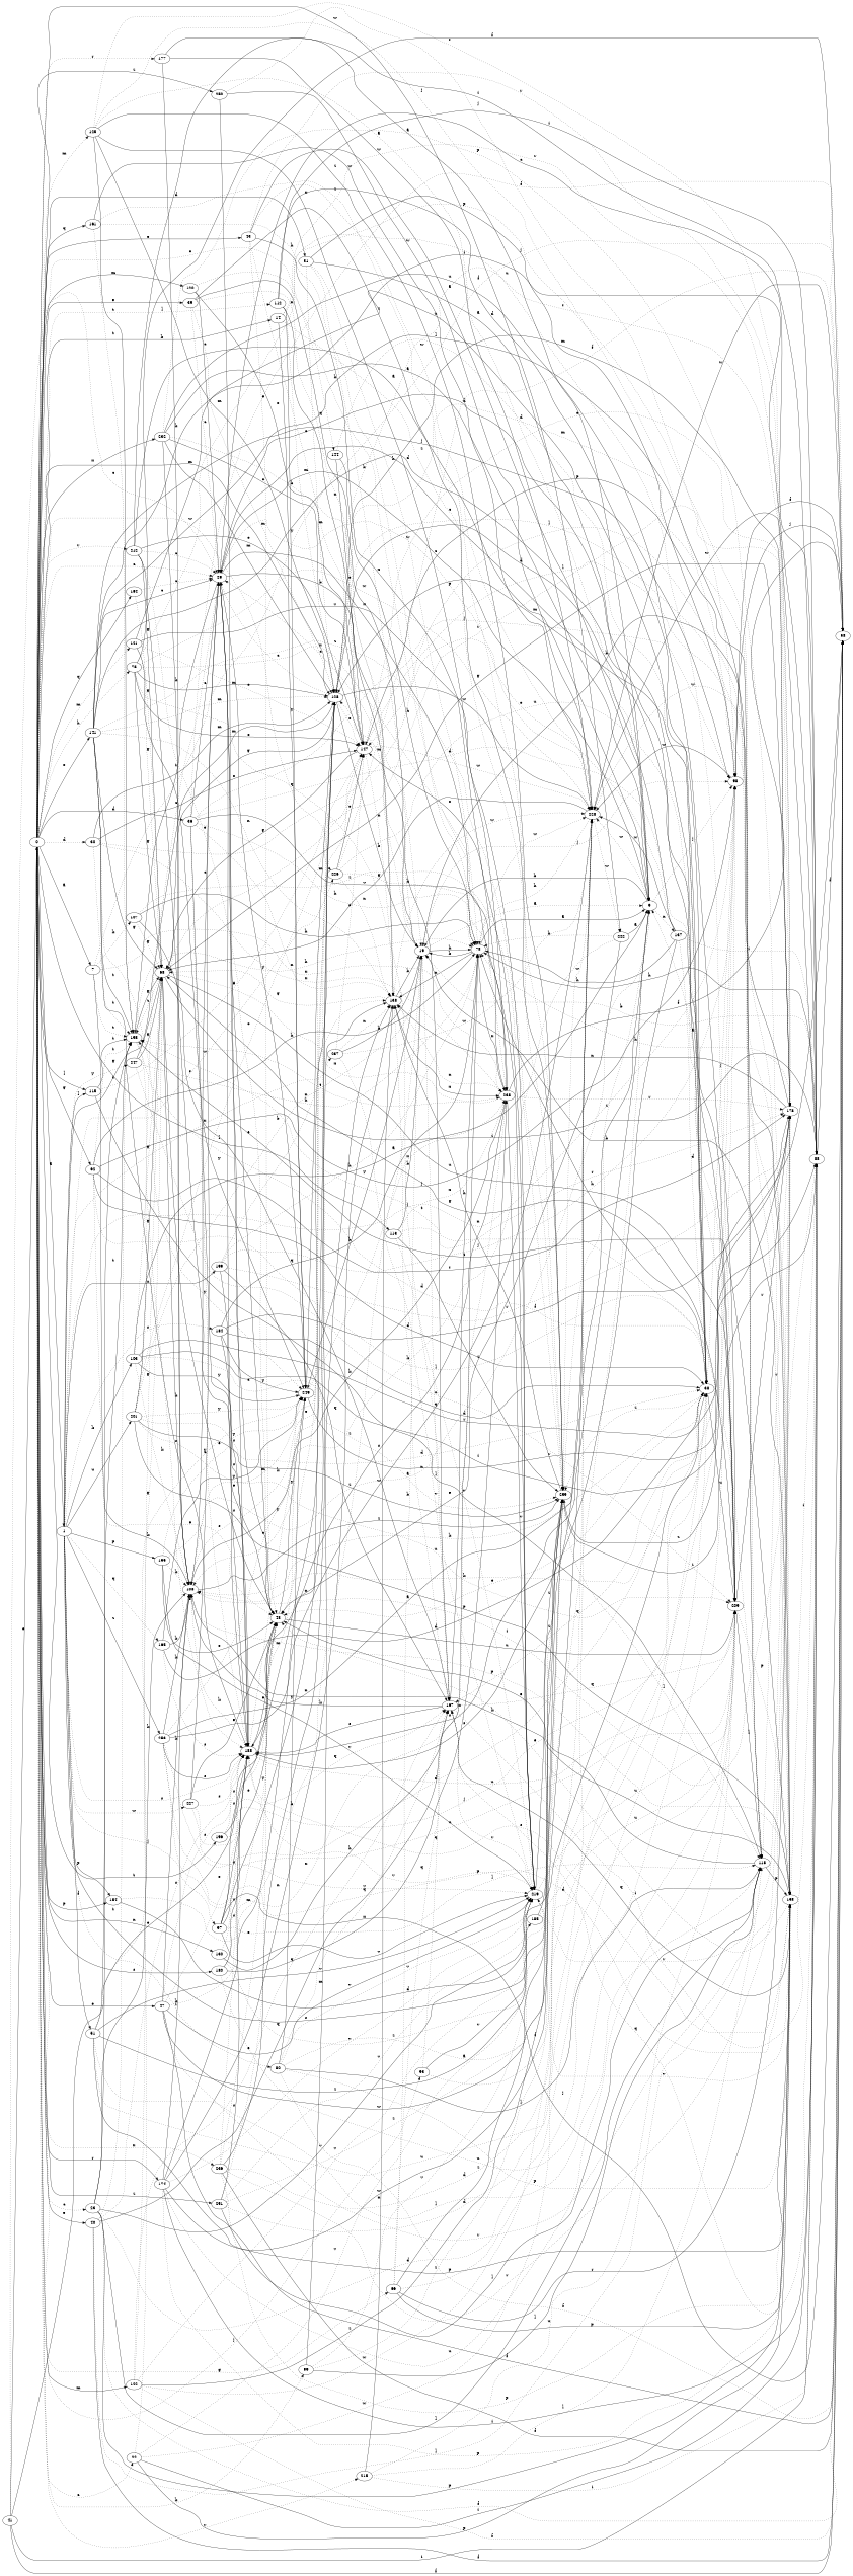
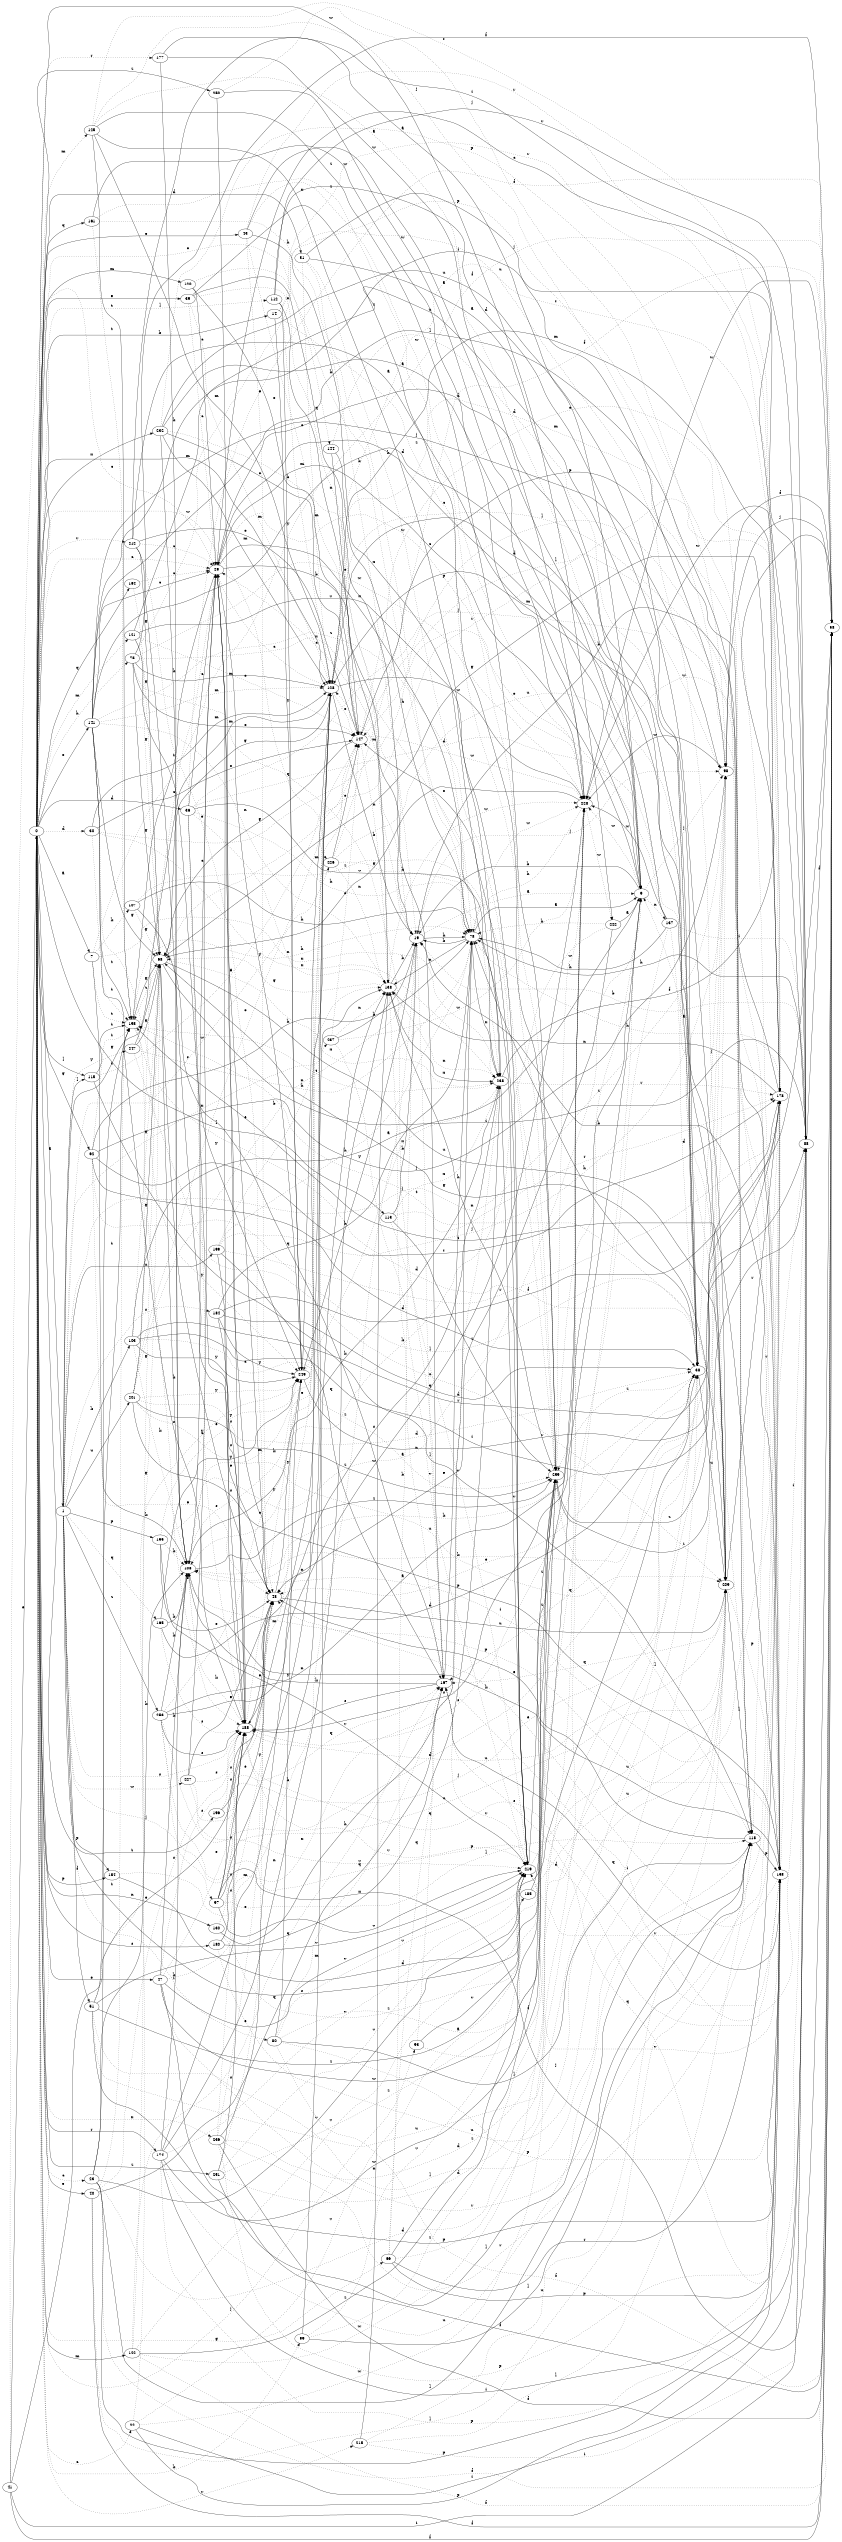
  strict digraph {
    fontname="DejaVu Serif"
    rankdir=LR
    node [fontname="DejaVu Serif"]
    edge [fontname="DejaVu Serif" style=solid]
    0
    1
    7
    14
    22
    23
    29
    30
    31
    36
    39
    40
    43
    47
    62
    66
    75
    93
    99
    112
    113
    115
    120
    121
    122
    125
    128
    130
    141
    144
    154
    161
    164
    174
    177
    180
    196
    212
    215
    222
    226
    232
    236
    250
    251
    51
    68
    80
    97
    98
    103
    155
    165
    184
    185
    188
    199
    201
    227
    237
    247
    253
    58
    107
    108
    198
    238
    259
    178
    209
    249
    228
    88
    158
    219
    38
    118
    19
    48
    147
    9
    78
    138
    167
    41
    137
    0 -> 1 [label=a]
    0 -> 7 [label=a]
    0 -> 14 [label=b]
    0 -> 22 [label=c style=dotted]
    0 -> 23 [label=c style=dotted]
    0 -> 29 [label=c style=dotted]
    0 -> 30 [label=d style=dotted]
    0 -> 31 [label=d]
    0 -> 36 [label=d]
    0 -> 39 [label=e]
    0 -> 40 [label=e]
    0 -> 43 [label=e]
    0 -> 47 [label=e]
    0 -> 62 [label=g]
    0 -> 66 [label=g style=dotted]
    0 -> 75 [label=h style=dotted]
    0 -> 93 [label=j style=dotted]
    0 -> 99 [label=k style=dotted]
    0 -> 112 [label=l style=dotted]
    0 -> 113 [label=l]
    0 -> 115 [label=l]
    0 -> 120 [label=m]
    0 -> 121 [label=m style=dotted]
    0 -> 122 [label=m]
    0 -> 125 [label=m style=dotted]
    0 -> 128 [label=m]
    0 -> 130 [label=n]
    0 -> 141 [label=o]
    0 -> 144 [label=o style=dotted]
    0 -> 154 [label=p]
    0 -> 161 [label=q]
    0 -> 164 [label=q]
    0 -> 174 [label=r]
    0 -> 177 [label=r style=dotted]
    0 -> 180 [label=s]
    0 -> 196 [label=t]
    0 -> 212 [label=v style=dotted]
    0 -> 215 [label=v style=dotted]
    0 -> 222 [label=w]
    0 -> 226 [label=w style=dotted]
    0 -> 232 [label=x]
    0 -> 236 [label=x style=dotted]
    0 -> 250 [label=z]
    0 -> 251 [label=z]
    1 -> 115 [label=l]
    1 -> 154 [label=p]
    1 -> 226 [label=w style=dotted]
    1 -> 51 [label=f]
    1 -> 68 [label=g]
    1 -> 80 [label=i style=dotted]
    1 -> 97 [label=j style=dotted]
    1 -> 98 [label=j style=dotted]
    1 -> 103 [label=k]
    1 -> 155 [label=p]
    1 -> 165 [label=q style=dotted]
    1 -> 184 [label=s style=dotted]
    1 -> 185 [label=s]
    1 -> 188 [label=s style=dotted]
    1 -> 199 [label=u]
    1 -> 201 [label=u]
    1 -> 227 [label=w style=dotted]
    1 -> 237 [label=x style=dotted]
    1 -> 247 [label=y style=dotted]
    1 -> 253 [label=z]
    7 -> 58 [label=f style=dotted]
    7 -> 107 [label=k style=dotted]
    7 -> 108 [label=k]
    7 -> 198 [label=t style=dotted]
    7 -> 238 [label=x style=dotted]
    14 -> 259 [label=z style=dotted]
    14 -> 178 [label=r style=dotted]
    14 -> 209 [label=u style=dotted]
    14 -> 249 [label=y]
    22 -> 68 [label=g style=dotted]
    22 -> 228 [label=w style=dotted]
    22 -> 88 [label=i]
    22 -> 158 [label=p]
    22 -> 219 [label=v style=dotted]
    23 -> 58 [label=f style=dotted]
    23 -> 108 [label=k]
    23 -> 198 [label=t]
    23 -> 158 [label=p]
    23 -> 219 [label=v]
    23 -> 38 [label=d style=dotted]
    23 -> 118 [label=l]
    29 -> 188 [label=s]
    29 -> 198 [label=t]
    29 -> 238 [label=x]
    29 -> 249 [label=y]
    29 -> 228 [label=w style=dotted]
    29 -> 38 [label=d]
    29 -> 19 [label=b]
    29 -> 48 [label=e]
    30 -> 128 [label=m]
    30 -> 198 [label=t style=dotted]
    30 -> 238 [label=x style=dotted]
    30 -> 158 [label=p style=dotted]
    30 -> 147 [label=o]
    31 -> 128 [label=m style=dotted]
    31 -> 98 [label=j]
    31 -> 19 [label=b style=dotted]
    31 -> 9 [label=a]
    31 -> 78 [label=h style=dotted]
    36 -> 29 [label=c]
    36 -> 98 [label=j style=dotted]
    36 -> 188 [label=s style=dotted]
    36 -> 58 [label=f style=dotted]
    36 -> 219 [label=v]
    36 -> 38 [label=d style=dotted]
    36 -> 48 [label=e]
    36 -> 78 [label=h style=dotted]
    36 -> 138 [label=n style=dotted]
    39 -> 29 [label=c style=dotted]
    39 -> 128 [label=m style=dotted]
    39 -> 259 [label=z]
    39 -> 138 [label=n style=dotted]
    39 -> 167 [label=q]
    40 -> 188 [label=s style=dotted]
    40 -> 58 [label=f]
    40 -> 198 [label=t style=dotted]
    40 -> 118 [label=l style=dotted]
    40 -> 167 [label=q]
    43 -> 238 [label=x]
    43 -> 178 [label=r style=dotted]
    43 -> 228 [label=w style=dotted]
    43 -> 48 [label=e style=dotted]
    43 -> 147 [label=o style=dotted]
    43 -> 9 [label=a]
    47 -> 188 [label=s style=dotted]
    47 -> 58 [label=f]
    47 -> 108 [label=k]
    47 -> 178 [label=r style=dotted]
    47 -> 228 [label=w]
    47 -> 219 [label=v]
    47 -> 19 [label=b style=dotted]
    47 -> 48 [label=e style=dotted]
    62 -> 98 [label=j]
    62 -> 198 [label=t style=dotted]
    62 -> 178 [label=r]
    62 -> 38 [label=d]
    62 -> 118 [label=l style=dotted]
    62 -> 48 [label=e style=dotted]
    62 -> 78 [label=h]
    66 -> 98 [label=j style=dotted]
    66 -> 259 [label=z]
    66 -> 178 [label=r]
    66 -> 158 [label=p]
    66 -> 19 [label=b style=dotted]
    66 -> 167 [label=q style=dotted]
    75 -> 128 [label=m]
    75 -> 68 [label=g]
    75 -> 58 [label=f]
    75 -> 238 [label=x style=dotted]
    75 -> 228 [label=w style=dotted]
    75 -> 158 [label=p style=dotted]
    75 -> 147 [label=o]
    75 -> 167 [label=q style=dotted]
    93 -> 219 [label=v]
    93 -> 38 [label=d style=dotted]
    93 -> 167 [label=q style=dotted]
    99 -> 128 [label=m]
    99 -> 259 [label=z style=dotted]
    99 -> 219 [label=v style=dotted]
    99 -> 118 [label=l]
    112 -> 128 [label=m style=dotted]
    112 -> 249 [label=y]
-   112 -> 88 [label=i]
+   112 -> 88 [label=v]
    112 -> 38 [label=d]
    112 -> 138 [label=n]
    113 -> 238 [label=x style=dotted]
    113 -> 259 [label=z]
    113 -> 178 [label=r style=dotted]
    113 -> 219 [label=v style=dotted]
    113 -> 19 [label=b]
    115 -> 198 [label=t]
    115 -> 118 [label=l]
    115 -> 147 [label=o style=dotted]
    120 -> 29 [label=c]
    120 -> 147 [label=o]
    120 -> 78 [label=h style=dotted]
    121 -> 68 [label=g style=dotted]
    121 -> 209 [label=u]
    121 -> 249 [label=y]
    121 -> 219 [label=v]
    121 -> 147 [label=o style=dotted]
    122 -> 68 [label=g style=dotted]
    122 -> 58 [label=f style=dotted]
    122 -> 259 [label=z]
    122 -> 228 [label=w style=dotted]
    122 -> 219 [label=v style=dotted]
    122 -> 167 [label=q style=dotted]
    125 -> 128 [label=m]
    125 -> 98 [label=j style=dotted]
    125 -> 198 [label=t]
    125 -> 238 [label=x]
    125 -> 259 [label=z]
    125 -> 178 [label=r style=dotted]
    125 -> 9 [label=a style=dotted]
    128 -> 29 [label=c style=dotted]
    128 -> 68 [label=g]
    128 -> 178 [label=r style=dotted]
    128 -> 228 [label=w]
    128 -> 38 [label=d]
    128 -> 118 [label=l style=dotted]
    128 -> 19 [label=b]
    128 -> 48 [label=e style=dotted]
    128 -> 147 [label=o style=dotted]
    130 -> 188 [label=s style=dotted]
    130 -> 259 [label=z style=dotted]
    130 -> 78 [label=h]
    141 -> 29 [label=c]
    141 -> 128 [label=m style=dotted]
    141 -> 68 [label=g]
    141 -> 98 [label=j]
    141 -> 188 [label=s]
    141 -> 198 [label=t]
    141 -> 259 [label=z style=dotted]
    141 -> 249 [label=y style=dotted]
    141 -> 88 [label=i]
    141 -> 38 [label=d]
    141 -> 118 [label=l]
    141 -> 138 [label=n style=dotted]
    144 -> 38 [label=d style=dotted]
    144 -> 147 [label=o]
    144 -> 78 [label=h]
    154 -> 238 [label=x style=dotted]
    154 -> 38 [label=d]
    161 -> 198 [label=t style=dotted]
    161 -> 259 [label=z style=dotted]
    161 -> 228 [label=w]
    161 -> 78 [label=h style=dotted]
    164 -> 29 [label=c style=dotted]
    164 -> 68 [label=g style=dotted]
    174 -> 128 [label=m]
    174 -> 108 [label=k]
    174 -> 209 [label=u style=dotted]
    174 -> 228 [label=w]
    174 -> 88 [label=i]
    174 -> 158 [label=p style=dotted]
    174 -> 219 [label=v style=dotted]
    174 -> 138 [label=n]
    177 -> 108 [label=k]
    177 -> 228 [label=w]
    177 -> 9 [label=a]
    180 -> 188 [label=s]
    180 -> 238 [label=x]
    180 -> 209 [label=u style=dotted]
    180 -> 249 [label=y style=dotted]
    196 -> 128 [label=m]
    196 -> 188 [label=s style=dotted]
    196 -> 167 [label=q style=dotted]
    212 -> 29 [label=c style=dotted]
    212 -> 68 [label=g]
    212 -> 188 [label=s]
    212 -> 88 [label=i]
    212 -> 48 [label=e style=dotted]
    212 -> 147 [label=o]
    212 -> 9 [label=a]
    215 -> 209 [label=u style=dotted]
    215 -> 88 [label=i style=dotted]
    215 -> 118 [label=l style=dotted]
    215 -> 138 [label=n]
    222 -> 108 [label=k style=dotted]
    222 -> 48 [label=e]
    222 -> 9 [label=a]
    222 -> 78 [label=h style=dotted]
    226 -> 58 [label=f style=dotted]
    226 -> 209 [label=u style=dotted]
    226 -> 147 [label=o]
    226 -> 78 [label=h style=dotted]
    226 -> 138 [label=n style=dotted]
    232 -> 128 [label=m]
    232 -> 108 [label=k]
    232 -> 209 [label=u]
    232 -> 158 [label=p style=dotted]
    232 -> 19 [label=b style=dotted]
    232 -> 147 [label=o]
    232 -> 9 [label=a]
    236 -> 188 [label=s style=dotted]
    236 -> 58 [label=f]
    236 -> 178 [label=r style=dotted]
    236 -> 158 [label=p style=dotted]
    236 -> 38 [label=d style=dotted]
    236 -> 48 [label=e style=dotted]
    236 -> 138 [label=n]
    250 -> 98 [label=j style=dotted]
    250 -> 188 [label=s]
    250 -> 228 [label=w]
    251 -> 188 [label=s]
    251 -> 259 [label=z style=dotted]
    251 -> 219 [label=v style=dotted]
    251 -> 38 [label=d style=dotted]
    251 -> 118 [label=l]
    251 -> 48 [label=e style=dotted]
    51 -> 198 [label=t]
    51 -> 259 [label=z]
    51 -> 209 [label=u style=dotted]
    51 -> 249 [label=y style=dotted]
    51 -> 158 [label=p]
    51 -> 219 [label=v]
    51 -> 118 [label=l style=dotted]
    68 -> 108 [label=k]
    68 -> 198 [label=t style=dotted]
    68 -> 238 [label=x style=dotted]
    68 -> 178 [label=r style=dotted]
    68 -> 209 [label=u]
    68 -> 88 [label=i]
    68 -> 48 [label=e]
    80 -> 58 [label=f style=dotted]
    80 -> 249 [label=y]
    80 -> 158 [label=p style=dotted]
    80 -> 219 [label=v style=dotted]
    80 -> 118 [label=l]
    80 -> 9 [label=a style=dotted]
    80 -> 167 [label=q style=dotted]
    97 -> 188 [label=s]
    97 -> 58 [label=f]
    97 -> 219 [label=v]
    97 -> 118 [label=l style=dotted]
    97 -> 48 [label=e]
    97 -> 138 [label=n]
    98 -> 58 [label=f]
    98 -> 108 [label=k style=dotted]
    98 -> 228 [label=w]
    103 -> 68 [label=g style=dotted]
    103 -> 108 [label=k style=dotted]
    103 -> 259 [label=z style=dotted]
    103 -> 178 [label=r]
    103 -> 249 [label=y]
    103 -> 88 [label=i]
    103 -> 9 [label=a]
    155 -> 108 [label=k style=dotted]
    155 -> 249 [label=y style=dotted]
    155 -> 219 [label=v]
    155 -> 48 [label=e]
    155 -> 9 [label=a style=dotted]
    165 -> 188 [label=s style=dotted]
    165 -> 108 [label=k]
    165 -> 249 [label=y]
    165 -> 38 [label=d]
    184 -> 188 [label=s]
    184 -> 58 [label=f]
    184 -> 249 [label=y]
    184 -> 38 [label=d]
    184 -> 78 [label=h]
    185 -> 259 [label=z]
    185 -> 209 [label=u style=dotted]
    188 -> 108 [label=k style=dotted]
    188 -> 209 [label=u style=dotted]
    188 -> 249 [label=y style=dotted]
    188 -> 219 [label=v style=dotted]
    188 -> 48 [label=e]
    199 -> 98 [label=j style=dotted]
    199 -> 188 [label=s]
    199 -> 178 [label=r style=dotted]
    199 -> 78 [label=h style=dotted]
    199 -> 138 [label=n style=dotted]
    199 -> 167 [label=q]
    201 -> 29 [label=c style=dotted]
    201 -> 68 [label=g]
    201 -> 259 [label=z]
    201 -> 209 [label=u style=dotted]
    201 -> 249 [label=y style=dotted]
    201 -> 158 [label=p]
    201 -> 38 [label=d style=dotted]
    201 -> 19 [label=b style=dotted]
    201 -> 147 [label=o style=dotted]
    227 -> 29 [label=c]
    227 -> 98 [label=j style=dotted]
    227 -> 188 [label=s style=dotted]
    227 -> 219 [label=v style=dotted]
    227 -> 48 [label=e]
    237 -> 228 [label=w style=dotted]
    237 -> 219 [label=v style=dotted]
    237 -> 19 [label=b]
    237 -> 147 [label=o style=dotted]
    237 -> 138 [label=n style=dotted]
    247 -> 128 [label=m]
    247 -> 68 [label=g]
    247 -> 209 [label=u style=dotted]
    247 -> 78 [label=h style=dotted]
    253 -> 188 [label=s]
    253 -> 108 [label=k]
    253 -> 209 [label=u style=dotted]
    253 -> 228 [label=w]
    253 -> 158 [label=p style=dotted]
    253 -> 38 [label=d style=dotted]
    253 -> 147 [label=o style=dotted]
    253 -> 9 [label=a]
    58 -> 98 [label=j]
    58 -> 228 [label=w]
    107 -> 68 [label=g style=dotted]
    107 -> 259 [label=z style=dotted]
    107 -> 78 [label=h]
    107 -> 167 [label=q]
    108 -> 29 [label=c]
    108 -> 128 [label=m style=dotted]
    108 -> 259 [label=z]
    108 -> 88 [label=i style=dotted]
    108 -> 158 [label=p style=dotted]
    198 -> 68 [label=g]
    198 -> 188 [label=s style=dotted]
    198 -> 38 [label=d style=dotted]
    198 -> 78 [label=h style=dotted]
    238 -> 188 [label=s]
    238 -> 58 [label=f]
    238 -> 108 [label=k]
    238 -> 198 [label=t style=dotted]
    238 -> 178 [label=r style=dotted]
    238 -> 219 [label=v]
    238 -> 138 [label=n style=dotted]
    259 -> 228 [label=w style=dotted]
    259 -> 88 [label=i]
    259 -> 118 [label=l style=dotted]
    259 -> 138 [label=n]
    178 -> 128 [label=m]
    178 -> 68 [label=g]
    178 -> 259 [label=z]
    178 -> 19 [label=b]
    178 -> 147 [label=o style=dotted]
    178 -> 78 [label=h style=dotted]
    178 -> 138 [label=n]
    209 -> 128 [label=m]
    209 -> 68 [label=g]
    209 -> 178 [label=r]
    209 -> 158 [label=p style=dotted]
    209 -> 118 [label=l]
    209 -> 9 [label=a style=dotted]
    209 -> 167 [label=q style=dotted]
    249 -> 128 [label=m]
    249 -> 238 [label=x style=dotted]
    249 -> 178 [label=r]
    228 -> 222 [label=w style=dotted]
    228 -> 68 [label=g]
    228 -> 78 [label=h style=dotted]
    88 -> 29 [label=c]
    88 -> 58 [label=f]
    88 -> 228 [label=w]
    88 -> 19 [label=b style=dotted]
    88 -> 78 [label=h]
    88 -> 167 [label=q style=dotted]
    158 -> 128 [label=m style=dotted]
    158 -> 188 [label=s style=dotted]
    158 -> 108 [label=k]
    158 -> 198 [label=t]
    158 -> 228 [label=w style=dotted]
    158 -> 88 [label=i style=dotted]
    158 -> 219 [label=v style=dotted]
    158 -> 19 [label=b]
    158 -> 48 [label=e style=dotted]
    158 -> 167 [label=q]
    219 -> 259 [label=z]
    219 -> 178 [label=r style=dotted]
    219 -> 209 [label=u style=dotted]
    219 -> 147 [label=o]
    38 -> 98 [label=j style=dotted]
    38 -> 108 [label=k style=dotted]
    38 -> 198 [label=t style=dotted]
    38 -> 259 [label=z style=dotted]
    38 -> 209 [label=u]
    38 -> 48 [label=e style=dotted]
    38 -> 78 [label=h]
    38 -> 167 [label=q style=dotted]
    118 -> 178 [label=r style=dotted]
    118 -> 158 [label=p]
    118 -> 48 [label=e]
    19 -> 29 [label=c style=dotted]
    19 -> 128 [label=m style=dotted]
    19 -> 98 [label=j style=dotted]
    19 -> 249 [label=y]
    19 -> 9 [label=a style=dotted]
    19 -> 78 [label=h]
    19 -> 167 [label=q style=dotted]
    48 -> 29 [label=c]
    48 -> 209 [label=u]
    48 -> 249 [label=y]
    147 -> 68 [label=g]
    147 -> 108 [label=k style=dotted]
    147 -> 228 [label=w style=dotted]
    147 -> 158 [label=p]
    147 -> 118 [label=l style=dotted]
    147 -> 138 [label=n style=dotted]
    9 -> 29 [label=c]
    9 -> 98 [label=j style=dotted]
    9 -> 188 [label=s]
    9 -> 259 [label=z style=dotted]
    9 -> 228 [label=w style=dotted]
    9 -> 19 [label=b]
    9 -> 137 [label=n style=dotted]
    78 -> 238 [label=x]
    78 -> 228 [label=w style=dotted]
    78 -> 19 [label=b]
    78 -> 9 [label=a]
    78 -> 138 [label=n]
    138 -> 68 [label=g style=dotted]
    138 -> 238 [label=x]
    138 -> 228 [label=w style=dotted]
    138 -> 19 [label=b]
    167 -> 188 [label=s]
    167 -> 108 [label=k]
    167 -> 88 [label=i style=dotted]
    167 -> 219 [label=v style=dotted]
    167 -> 78 [label=h]
    167 -> 138 [label=n style=dotted]
    41 -> 0 [label=e]
    41 -> 29 [label=c style=dotted]
    41 -> 58 [label=f]
    41 -> 88 [label=i]
    41 -> 48 [label=e]
    137 -> 29 [label=c]
-   137 -> 188 [label=s]
+   137 -> 188 [label=s style=dotted]
    137 -> 228 [label=w]
    137 -> 88 [label=i style=dotted]
    137 -> 38 [label=d style=dotted]
    137 -> 147 [label=o style=dotted]
    137 -> 78 [label=h]
  }
